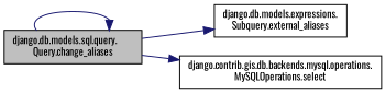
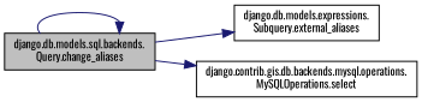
  digraph {
    fontname=Oswald
    rankdir=LR
    node [color=black fillcolor=white fontname=Oswald fontsize=10 shape=record style=filled]
    edge [color=midnightblue fontname=Oswald fontsize=10 labelfontname=Helvetica labelfontsize=10 style=solid]
-   n1 [fillcolor=grey75 fontcolor=black height=0.2 label="django.db.models.sql.query.\lQuery.change_aliases" width=0.4]
+   n1 [fillcolor=grey75 fontcolor=black height=0.2 label="django.db.models.sql.backends.\lQuery.change_aliases" width=0.4]
    n2 [height=0.2 label="django.db.models.expressions.\lSubquery.external_aliases" width=0.4]
    n3 [height=0.2 label="django.contrib.gis.db.backends.mysql.operations.\lMySQLOperations.select" width=0.4]
    n1 -> n1
    n1 -> n2
    n1 -> n3
  }
